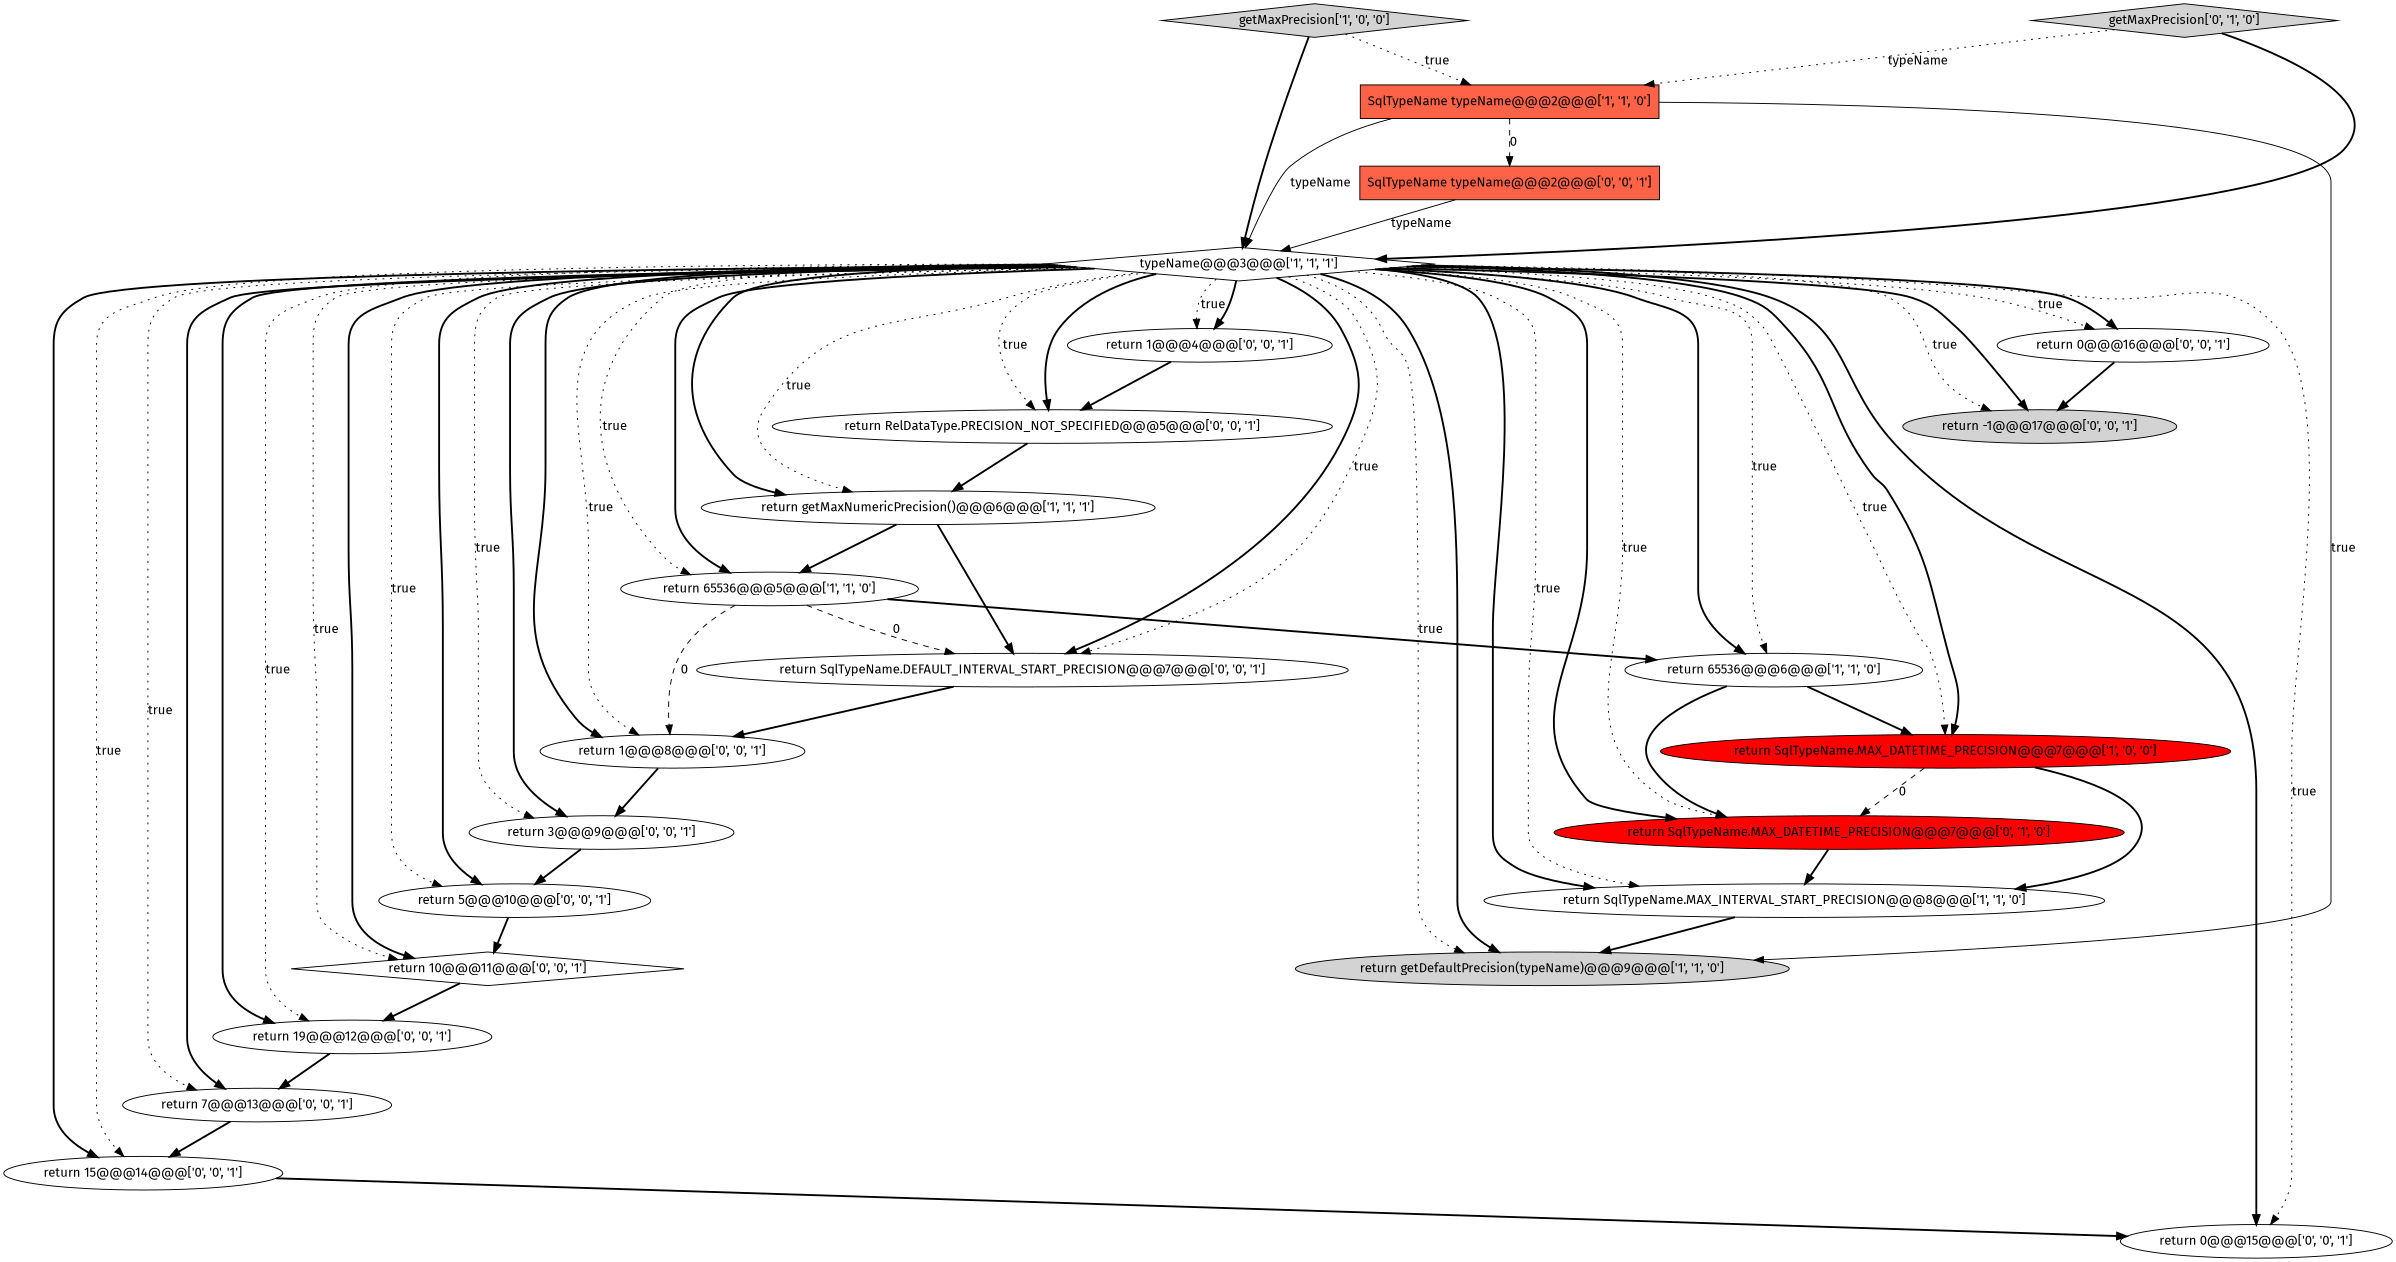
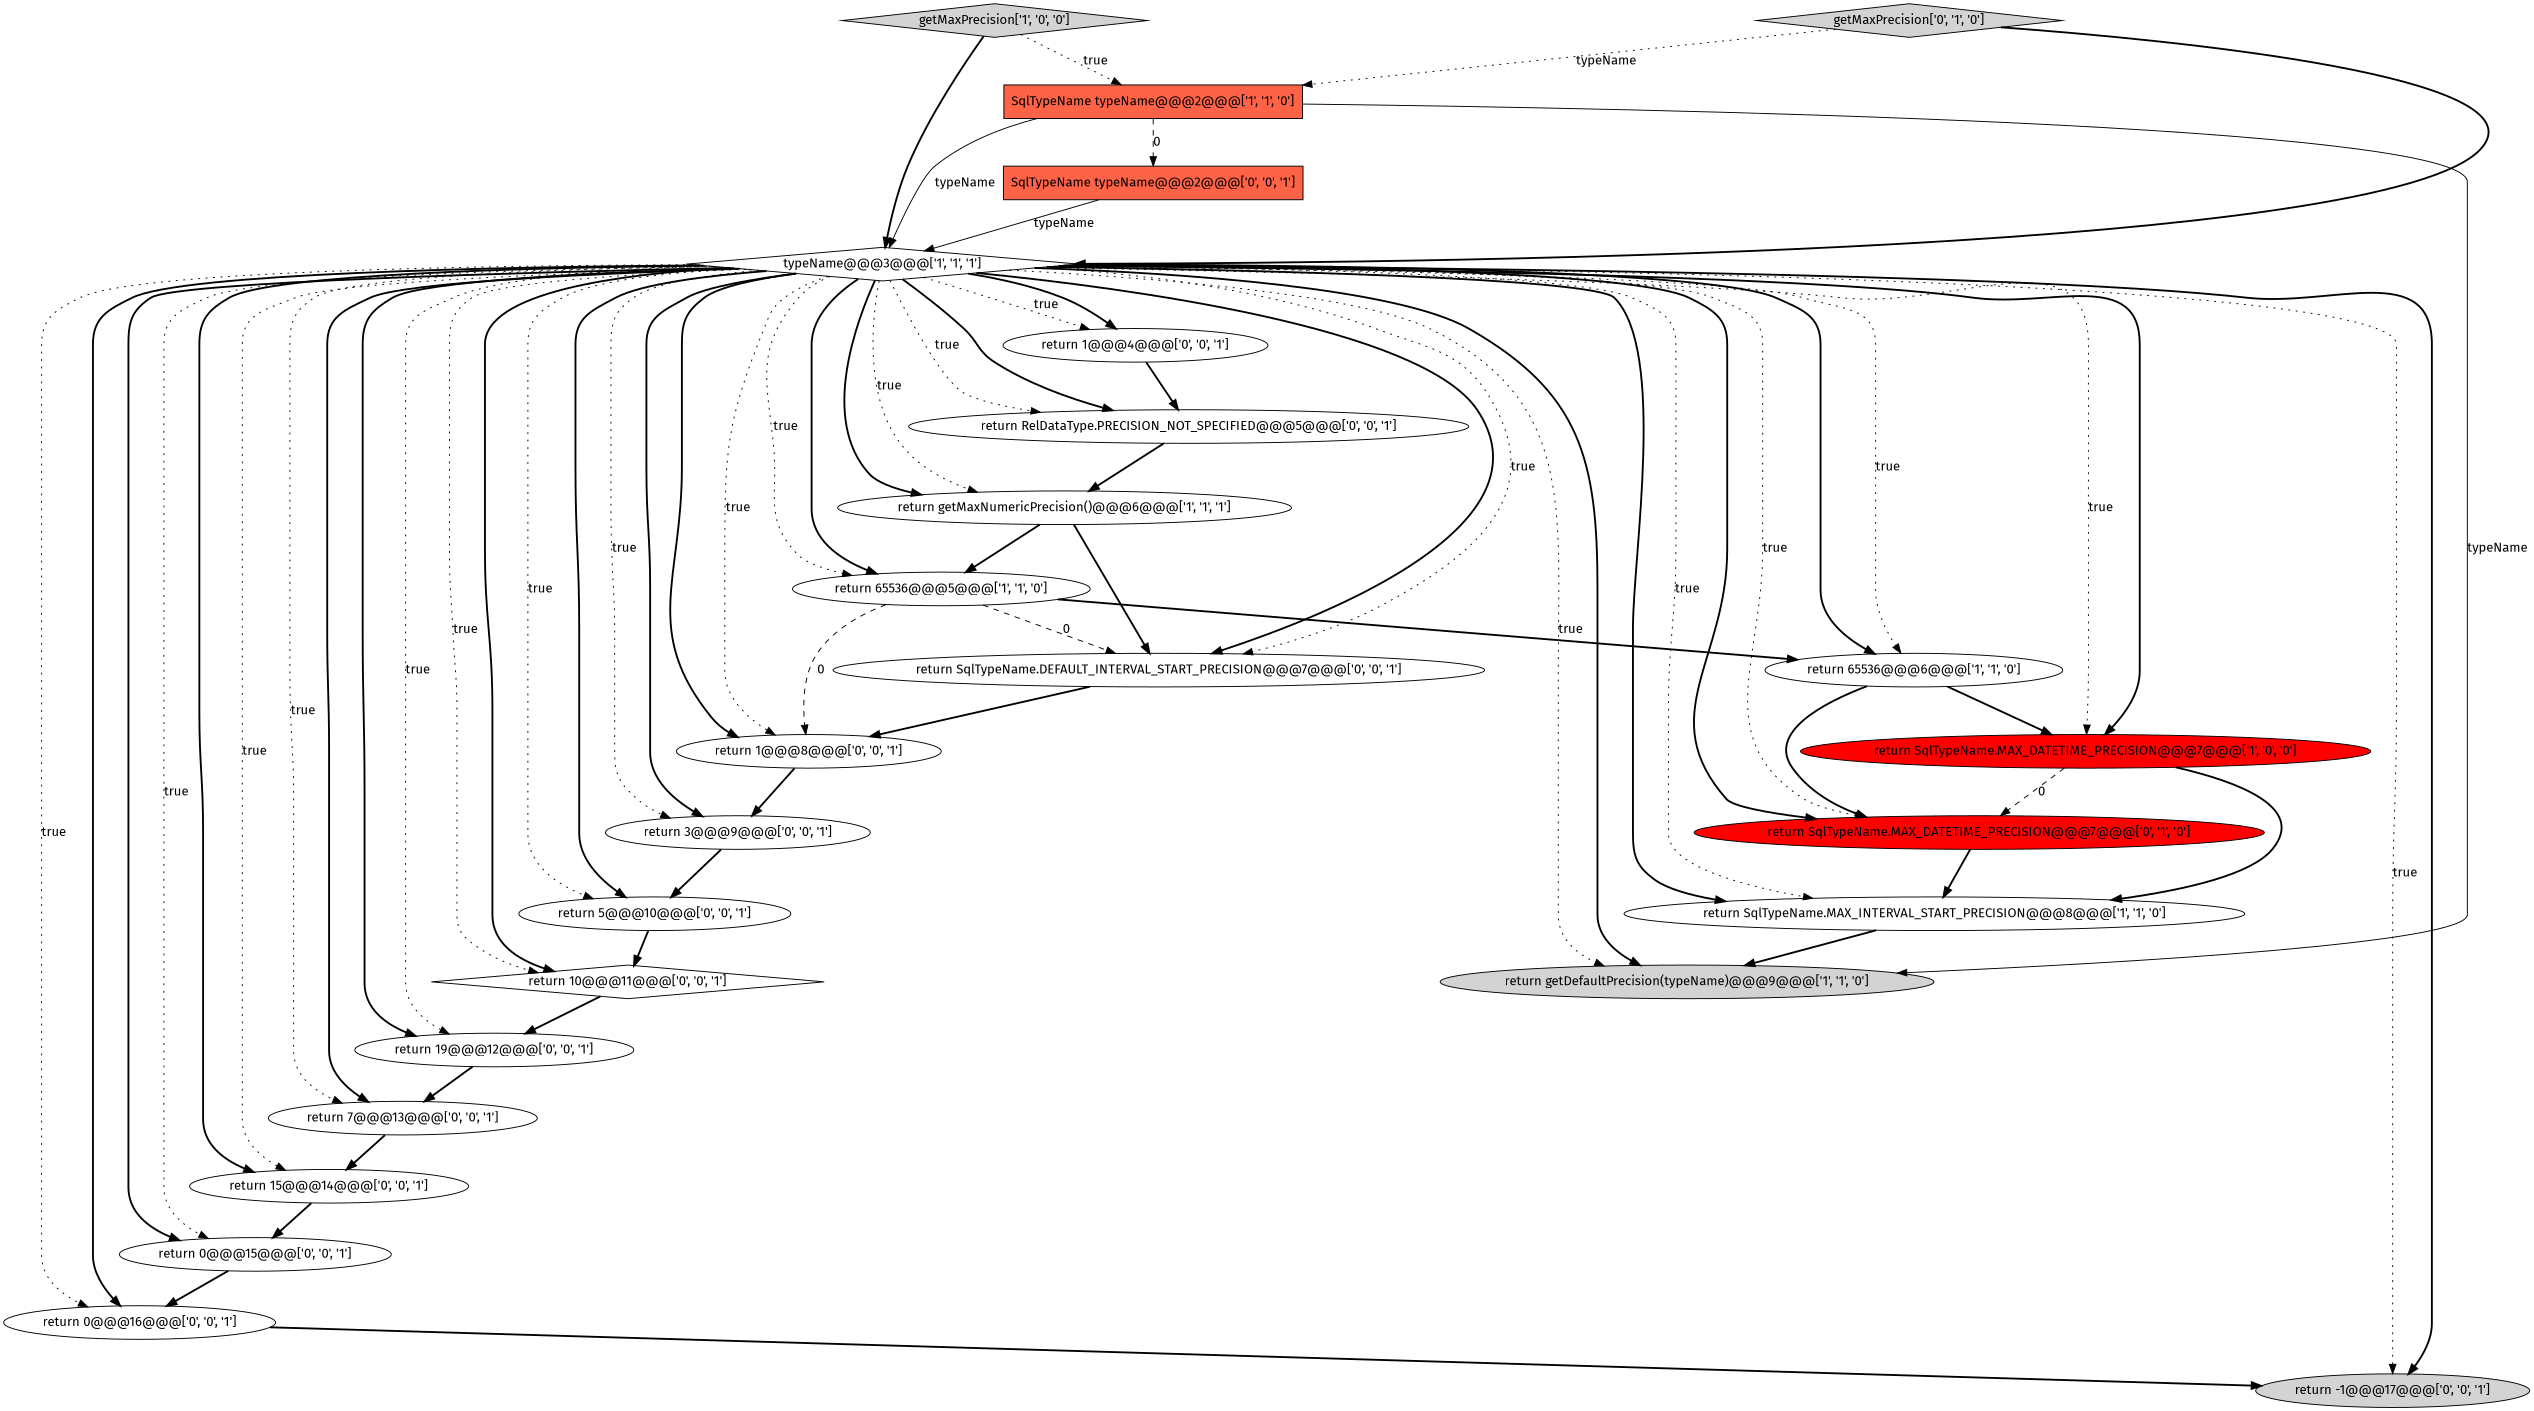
  digraph {
    fontname="Fira Sans"
    node [fillcolor=white fontname="Fira Sans" shape=ellipse style=filled]
    edge [fontname="Fira Sans" style=bold]
    n1 [fillcolor=tomato label="SqlTypeName typeName@@@2@@@['0', '0', '1']" shape=box]
    n2 [label="typeName@@@3@@@['1', '1', '1']" shape=diamond]
    n3 [label="return 7@@@13@@@['0', '0', '1']"]
    n4 [label="return 15@@@14@@@['0', '0', '1']"]
    n5 [label="return SqlTypeName.MAX_INTERVAL_START_PRECISION@@@8@@@['1', '1', '0']"]
    n6 [fillcolor=lightgray label="return getDefaultPrecision(typeName)@@@9@@@['1', '1', '0']"]
    n7 [label="return 65536@@@5@@@['1', '1', '0']"]
    n8 [label="return 65536@@@6@@@['1', '1', '0']"]
    n9 [label="return SqlTypeName.DEFAULT_INTERVAL_START_PRECISION@@@7@@@['0', '0', '1']"]
    n10 [label="return 0@@@16@@@['0', '0', '1']"]
    n11 [fillcolor=lightgray label="return -1@@@17@@@['0', '0', '1']"]
    n12 [label="return 0@@@15@@@['0', '0', '1']"]
    n13 [label="return RelDataType.PRECISION_NOT_SPECIFIED@@@5@@@['0', '0', '1']"]
    n14 [label="return getMaxNumericPrecision()@@@6@@@['1', '1', '1']"]
    n15 [label="return 10@@@11@@@['0', '0', '1']" shape=diamond]
    n16 [label="return 19@@@12@@@['0', '0', '1']"]
    n17 [fillcolor=red label="return SqlTypeName.MAX_DATETIME_PRECISION@@@7@@@['0', '1', '0']"]
    n18 [label="return 1@@@8@@@['0', '0', '1']"]
    n19 [fillcolor=red label="return SqlTypeName.MAX_DATETIME_PRECISION@@@7@@@['1', '0', '0']"]
    n20 [label="return 3@@@9@@@['0', '0', '1']"]
    n21 [label="return 5@@@10@@@['0', '0', '1']"]
    n22 [label="return 1@@@4@@@['0', '0', '1']"]
    n23 [fillcolor=lightgray label="getMaxPrecision['1', '0', '0']" shape=diamond]
    n24 [fillcolor=tomato label="SqlTypeName typeName@@@2@@@['1', '1', '0']" shape=box]
    n25 [fillcolor=lightgray label="getMaxPrecision['0', '1', '0']" shape=diamond]
    n1 -> n2 [label=typeName style=solid]
    n2 -> n3 [label=true style=dotted]
    n2 -> n3
    n2 -> n4
    n2 -> n4 [label=true style=dotted]
    n2 -> n5
    n2 -> n5 [label=true style=dotted]
    n2 -> n6 [label=true style=dotted]
    n2 -> n6
    n2 -> n7 [label=true style=dotted]
    n2 -> n7
    n2 -> n8
    n2 -> n8 [label=true style=dotted]
    n2 -> n9
    n2 -> n9 [label=true style=dotted]
    n2 -> n10 [label=true style=dotted]
    n2 -> n10
    n2 -> n11 [label=true style=dotted]
    n2 -> n11
    n2 -> n12
    n2 -> n12 [label=true style=dotted]
    n2 -> n13 [label=true style=dotted]
    n2 -> n13
    n2 -> n14
    n2 -> n14 [label=true style=dotted]
    n2 -> n15 [label=true style=dotted]
    n2 -> n15
    n2 -> n16
    n2 -> n16 [label=true style=dotted]
    n2 -> n17
    n2 -> n17 [label=true style=dotted]
    n2 -> n18
    n2 -> n18 [label=true style=dotted]
    n2 -> n19 [label=true style=dotted]
    n2 -> n19
    n2 -> n20 [label=true style=dotted]
    n2 -> n20
    n2 -> n21 [label=true style=dotted]
    n2 -> n21
    n2 -> n22 [label=true style=dotted]
    n2 -> n22
    n3 -> n4
    n4 -> n12
    n5 -> n6
    n7 -> n8
    n7 -> n9 [label=0 style=dashed]
    n7 -> n18 [label=0 style=dashed]
    n8 -> n17
    n8 -> n19
    n9 -> n18
    n10 -> n11
+   n12 -> n10
    n13 -> n14
    n14 -> n7
    n14 -> n9
    n15 -> n16
    n16 -> n3
    n17 -> n5
    n18 -> n20
    n19 -> n5
    n19 -> n17 [label=0 style=dashed]
    n20 -> n21
    n21 -> n15
    n22 -> n13
    n23 -> n2
    n23 -> n24 [label=true style=dotted]
    n24 -> n1 [label=0 style=dashed]
    n24 -> n2 [label=typeName style=solid]
-   n24 -> n6 [label=true style=solid]
+   n24 -> n6 [label=typeName style=solid]
    n25 -> n2
    n25 -> n24 [label=typeName style=dotted]
  }
